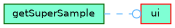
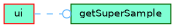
  digraph {
    rankdir=LR
    node [fillcolor=aquamarine fontname=Helvetica fontsize=10 shape=box style=filled]
    n1 [color=red fontcolor=black height=0.2 label=ui width=0.4]
    n2 [color=darkgreen height=0.2 label=getSuperSample width=0.4]
-   n2 -> n1 [color=steelblue1 fontname=Helvetica fontsize=10 labelfontname=Helvetica labelfontsize=10 style=dashed arrowhead=odot]
+   n1 -> n2 [color=steelblue1 fontname=Helvetica fontsize=10 labelfontname=Helvetica labelfontsize=10 style=dashed arrowhead=odot]
  }
